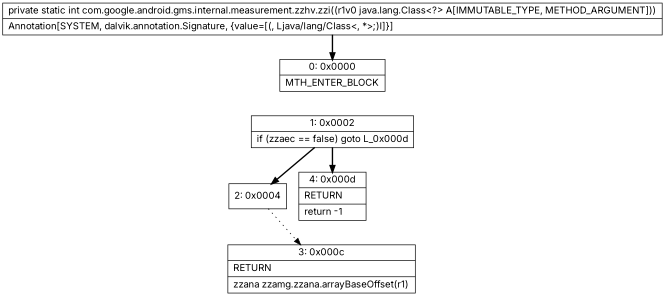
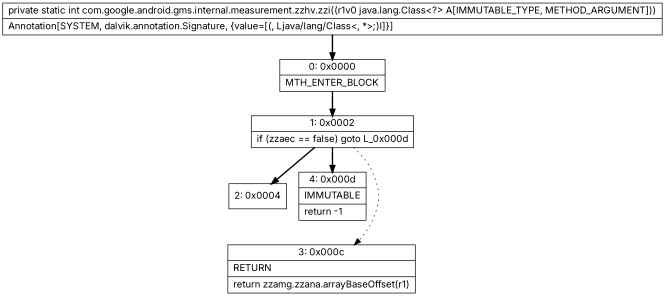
  digraph {
    fontname=Inter
    node [fontname=Inter shape=record]
    edge [fontname=Inter style=bold]
    n1 [label="{0\:\ 0x0000|MTH_ENTER_BLOCK\l}"]
    n2 [label="{1\:\ 0x0002|if (zzaec == false) goto L_0x000d\l}"]
    n3 [label="{2\:\ 0x0004}"]
-   n4 [label="{4\:\ 0x000d|RETURN\l|return \-1\l}"]
-   n5 [label="{3\:\ 0x000c|RETURN\l|zzana zzamg.zzana.arrayBaseOffset(r1)\l}"]
+   n4 [label="{4\:\ 0x000d|IMMUTABLE\l|return \-1\l}"]
+   n5 [label="{3\:\ 0x000c|RETURN\l|return zzamg.zzana.arrayBaseOffset(r1)\l}"]
    n6 [label="{private static int com.google.android.gms.internal.measurement.zzhv.zzi((r1v0 java.lang.Class\<?\> A[IMMUTABLE_TYPE, METHOD_ARGUMENT]))  | Annotation[SYSTEM, dalvik.annotation.Signature, \{value=[(, Ljava\/lang\/Class\<, *\>;)I]\}]\l}"]
+   n1 -> n2
    n2 -> n3
    n2 -> n4
-   n3 -> n5 [style=dotted]
+   n2 -> n5 [style=dotted]
    n6 -> n1
  }
